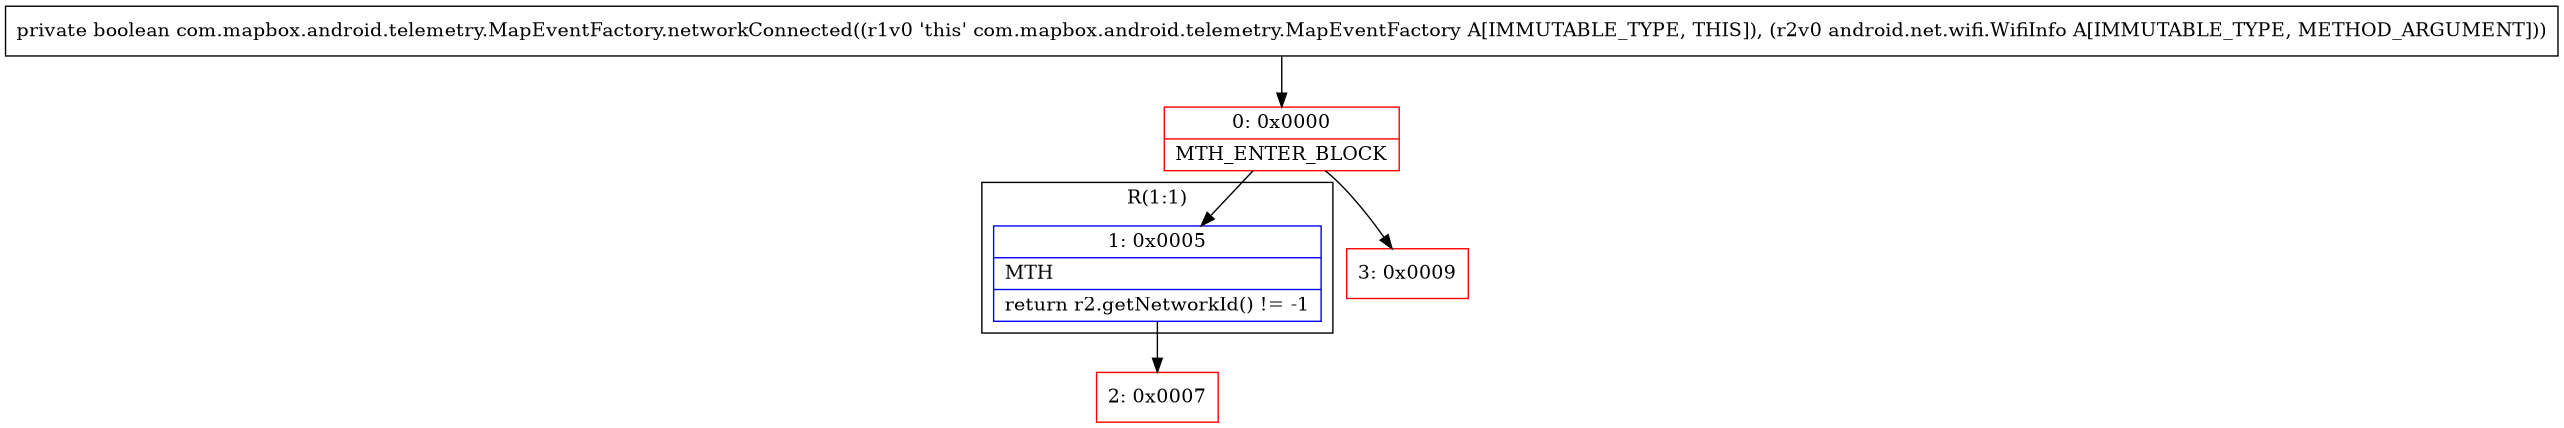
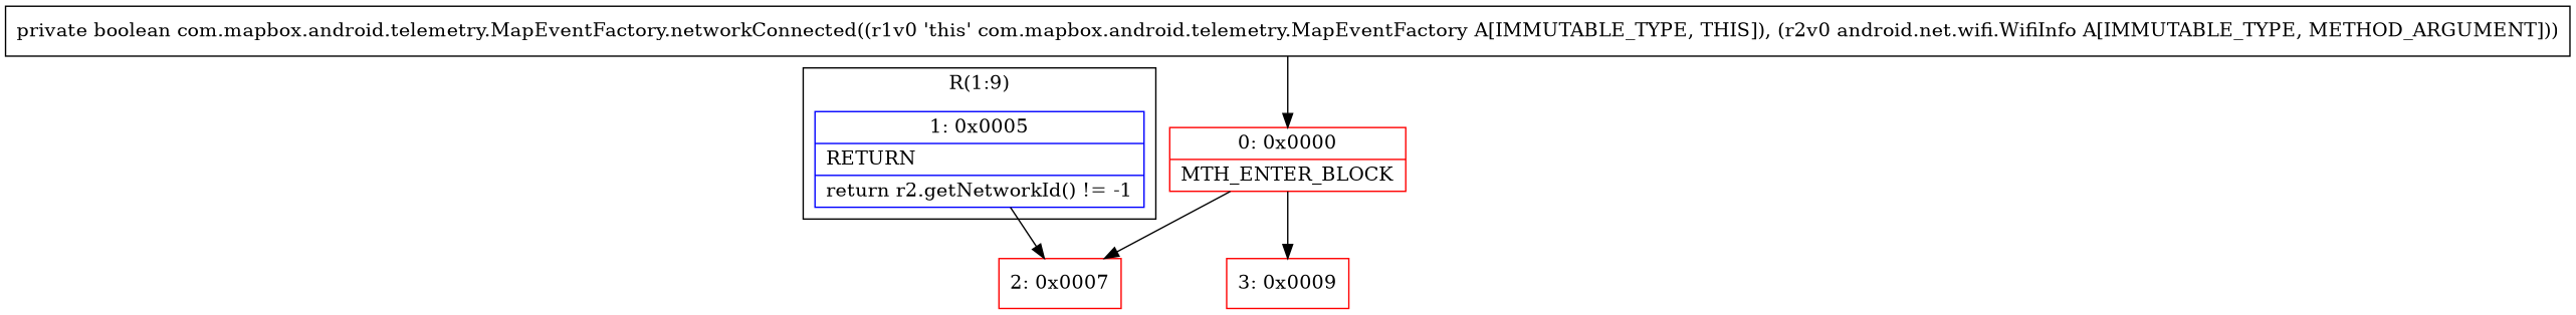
  digraph {
    node [color=red shape=record]
-   n1 [color=blue label="{1\:\ 0x0005|MTH\l|return r2.getNetworkId() != \-1\l}"]
+   n1 [color=blue label="{1\:\ 0x0005|RETURN\l|return r2.getNetworkId() != \-1\l}"]
    n2 [label="{2\:\ 0x0007}"]
    n3 [label="{3\:\ 0x0009}"]
    n4 [label="{0\:\ 0x0000|MTH_ENTER_BLOCK\l}"]
    n5 [label="{private boolean com.mapbox.android.telemetry.MapEventFactory.networkConnected((r1v0 'this' com.mapbox.android.telemetry.MapEventFactory A[IMMUTABLE_TYPE, THIS]), (r2v0 android.net.wifi.WifiInfo A[IMMUTABLE_TYPE, METHOD_ARGUMENT])) }" color=""]
    subgraph cluster_1 {
-     label="R(1:1)"
+     label="R(1:9)"
      n1
    }
    n1 -> n2
-   n4 -> n1
+   n4 -> n2
    n4 -> n3
    n5 -> n4
  }
